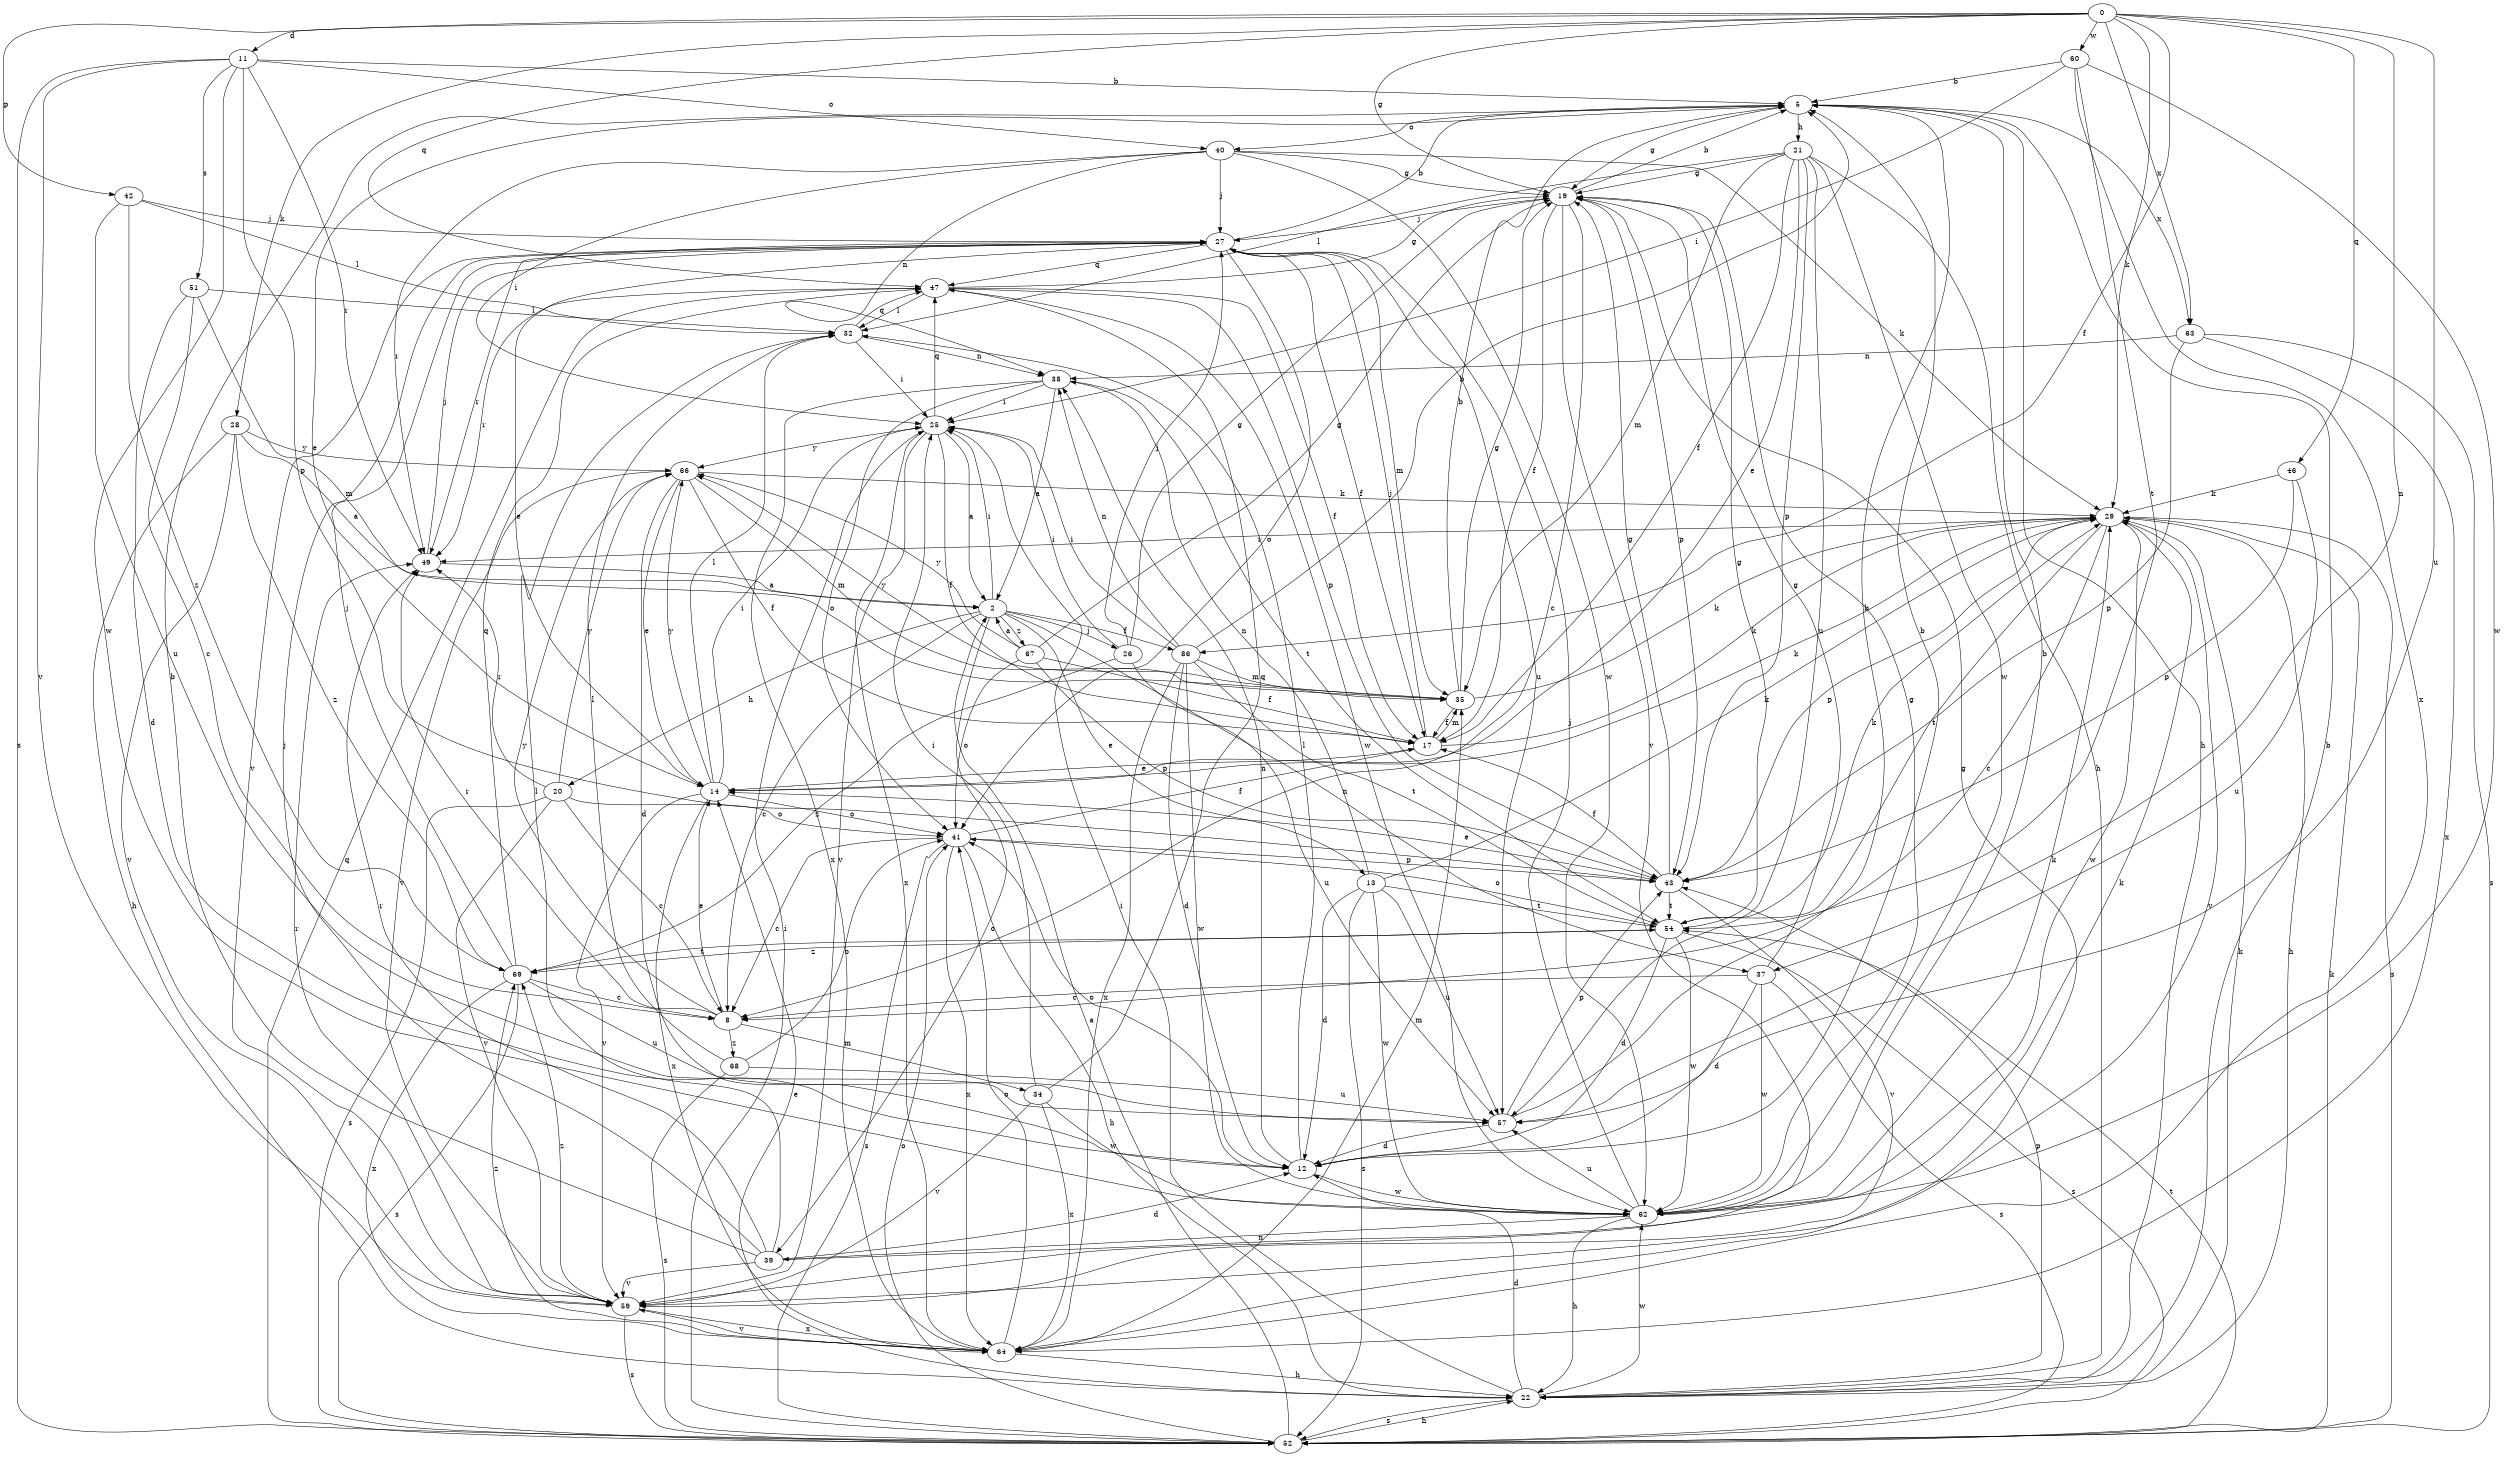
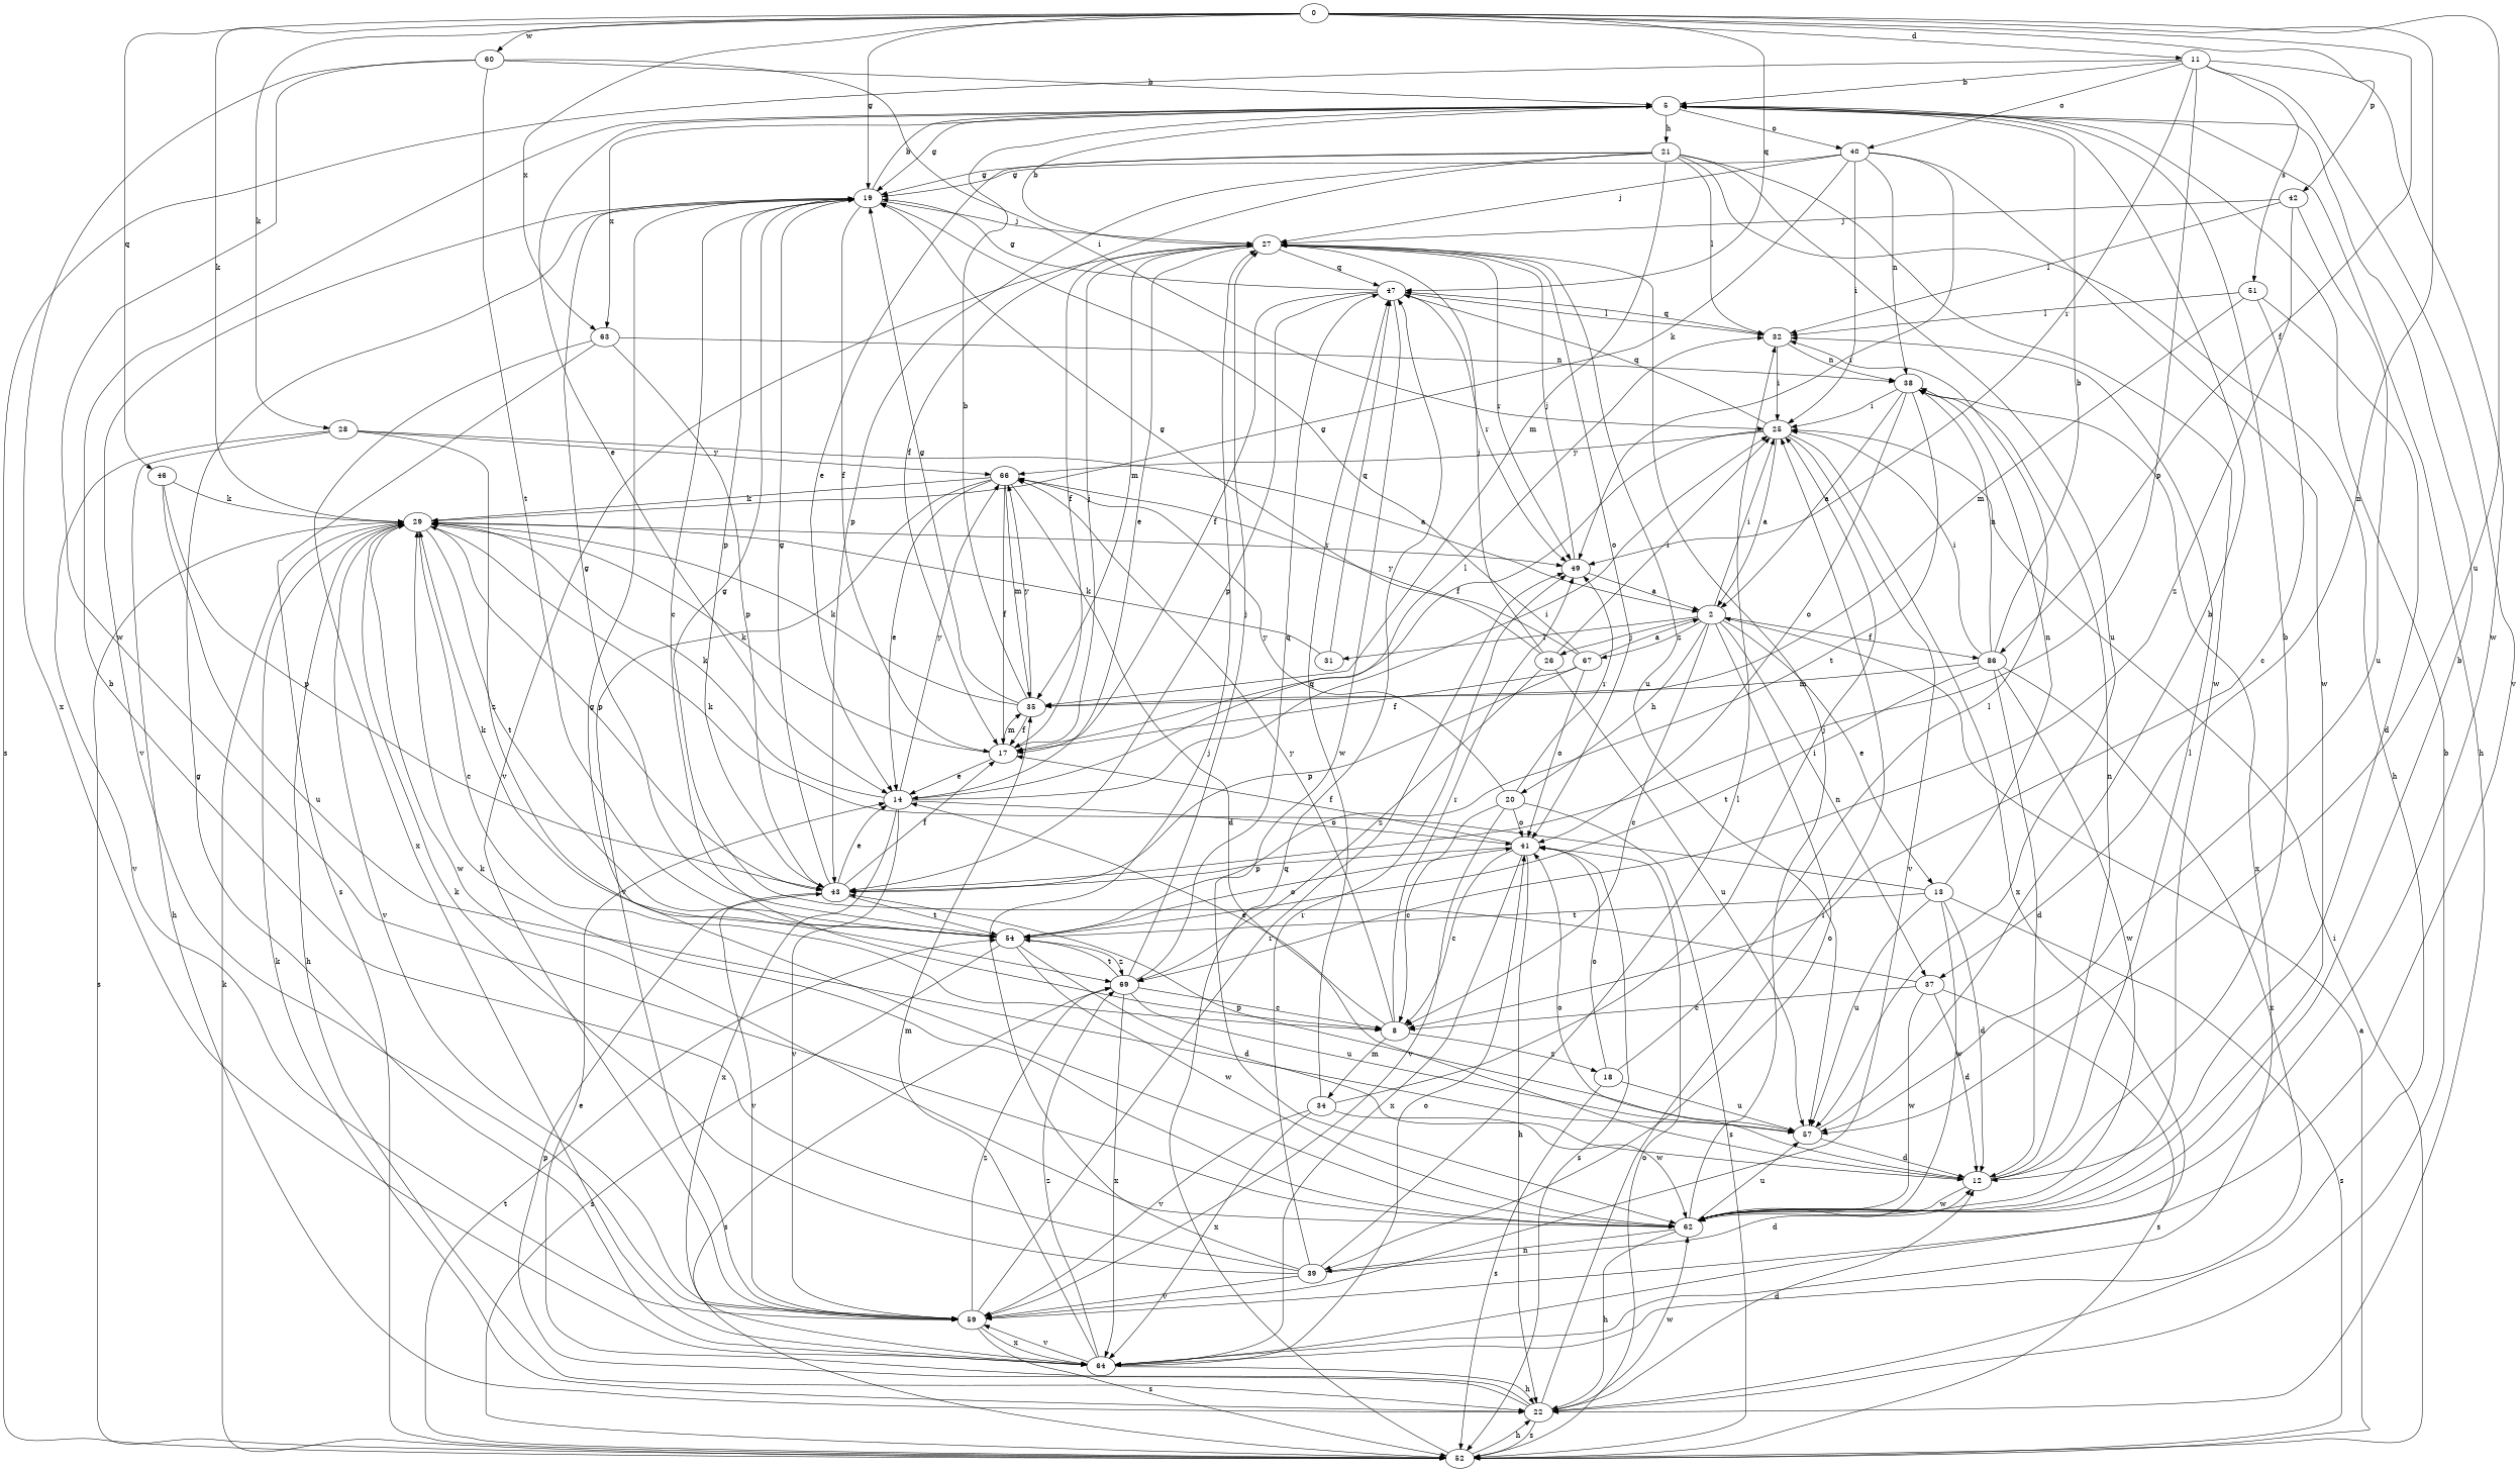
  strict digraph {
    0
    11
    n3 [label=86]
    19
    28
    29
    37
    42
    46
    47
    57
    60
    63
    5
    40
    49
    43
    51
    52
    59
    62
    25
    12
    38
    54
    64
    35
    8
    17
    27
    2
    22
    66
    69
    32
    13
    20
    26
+   31
    39
    67
    14
    34
-   68
+   68 [label=18]
    41
    21
    0 -> 11 [label=d]
    0 -> n3 [label=f]
    0 -> 19 [label=g]
    0 -> 28 [label=k]
    0 -> 29 [label=k]
    0 -> 37 [label=n]
    0 -> 42 [label=p]
    0 -> 46 [label=q]
    0 -> 47 [label=q]
    0 -> 57 [label=u]
    0 -> 60 [label=w]
    0 -> 63 [label=x]
    11 -> 5 [label=b]
    11 -> 40 [label=o]
    11 -> 49 [label=r]
    11 -> 43 [label=p]
    11 -> 51 [label=s]
    11 -> 52 [label=s]
    11 -> 59 [label=v]
    11 -> 62 [label=w]
    n3 -> 5 [label=b]
    n3 -> 62 [label=w]
    n3 -> 25 [label=i]
    n3 -> 12 [label=d]
    n3 -> 38 [label=n]
    n3 -> 54 [label=t]
    n3 -> 64 [label=x]
    n3 -> 35 [label=m]
    19 -> 5 [label=b]
    19 -> 43 [label=p]
    19 -> 59 [label=v]
    19 -> 8 [label=c]
    19 -> 17 [label=f]
    19 -> 27 [label=j]
    28 -> 59 [label=v]
    28 -> 2 [label=a]
    28 -> 22 [label=h]
    28 -> 66 [label=y]
    28 -> 69 [label=z]
    29 -> 49 [label=r]
    29 -> 43 [label=p]
    29 -> 52 [label=s]
    29 -> 59 [label=v]
    29 -> 62 [label=w]
    29 -> 54 [label=t]
    29 -> 8 [label=c]
    29 -> 22 [label=h]
    37 -> 19 [label=g]
    37 -> 52 [label=s]
    37 -> 62 [label=w]
    37 -> 12 [label=d]
    37 -> 8 [label=c]
    42 -> 57 [label=u]
    42 -> 27 [label=j]
    42 -> 69 [label=z]
    42 -> 32 [label=l]
    46 -> 29 [label=k]
    46 -> 57 [label=u]
    46 -> 43 [label=p]
    47 -> 19 [label=g]
    47 -> 49 [label=r]
    47 -> 43 [label=p]
    47 -> 62 [label=w]
    47 -> 17 [label=f]
    47 -> 32 [label=l]
    57 -> 5 [label=b]
    57 -> 43 [label=p]
    57 -> 12 [label=d]
    60 -> 5 [label=b]
    60 -> 62 [label=w]
    60 -> 25 [label=i]
    60 -> 54 [label=t]
    60 -> 64 [label=x]
    63 -> 43 [label=p]
    63 -> 52 [label=s]
    63 -> 38 [label=n]
    63 -> 64 [label=x]
    5 -> 19 [label=g]
    5 -> 63 [label=x]
    5 -> 40 [label=o]
    5 -> 22 [label=h]
    5 -> 14 [label=e]
    5 -> 21 [label=h]
    40 -> 19 [label=g]
    40 -> 29 [label=k]
    40 -> 49 [label=r]
    40 -> 62 [label=w]
    40 -> 25 [label=i]
    40 -> 38 [label=n]
    40 -> 27 [label=j]
    49 -> 27 [label=j]
    49 -> 2 [label=a]
    43 -> 19 [label=g]
    43 -> 59 [label=v]
    43 -> 54 [label=t]
    43 -> 17 [label=f]
    43 -> 14 [label=e]
    51 -> 12 [label=d]
    51 -> 35 [label=m]
    51 -> 8 [label=c]
    51 -> 32 [label=l]
    52 -> 29 [label=k]
    52 -> 47 [label=q]
    52 -> 25 [label=i]
    52 -> 54 [label=t]
    52 -> 2 [label=a]
    52 -> 22 [label=h]
    52 -> 41 [label=o]
    59 -> 49 [label=r]
    59 -> 52 [label=s]
    59 -> 64 [label=x]
    59 -> 69 [label=z]
    62 -> 19 [label=g]
    62 -> 29 [label=k]
    62 -> 57 [label=u]
    62 -> 5 [label=b]
    62 -> 27 [label=j]
    62 -> 22 [label=h]
    62 -> 39 [label=n]
    25 -> 47 [label=q]
    25 -> 59 [label=v]
    25 -> 64 [label=x]
    25 -> 17 [label=f]
    25 -> 2 [label=a]
    25 -> 66 [label=y]
    12 -> 5 [label=b]
    12 -> 62 [label=w]
    12 -> 38 [label=n]
    12 -> 32 [label=l]
    12 -> 41 [label=o]
    38 -> 25 [label=i]
    38 -> 54 [label=t]
    38 -> 64 [label=x]
    38 -> 2 [label=a]
    38 -> 41 [label=o]
    54 -> 19 [label=g]
    54 -> 29 [label=k]
    54 -> 52 [label=s]
    54 -> 62 [label=w]
    54 -> 12 [label=d]
    54 -> 69 [label=z]
    54 -> 41 [label=o]
    64 -> 19 [label=g]
    64 -> 59 [label=v]
    64 -> 35 [label=m]
    64 -> 22 [label=h]
    64 -> 69 [label=z]
    64 -> 41 [label=o]
    35 -> 19 [label=g]
    35 -> 29 [label=k]
    35 -> 5 [label=b]
    35 -> 17 [label=f]
    35 -> 66 [label=y]
    8 -> 49 [label=r]
    8 -> 66 [label=y]
    8 -> 14 [label=e]
    8 -> 34 [label=m]
    8 -> 68 [label=z]
    17 -> 29 [label=k]
    17 -> 35 [label=m]
    17 -> 27 [label=j]
    17 -> 14 [label=e]
    27 -> 47 [label=q]
    27 -> 57 [label=u]
    27 -> 5 [label=b]
    27 -> 49 [label=r]
    27 -> 59 [label=v]
    27 -> 35 [label=m]
    27 -> 17 [label=f]
    27 -> 14 [label=e]
    27 -> 41 [label=o]
    2 -> n3 [label=f]
    2 -> 37 [label=n]
    2 -> 25 [label=i]
    2 -> 8 [label=c]
    2 -> 13 [label=e]
    2 -> 20 [label=h]
    2 -> 26 [label=j]
+   2 -> 31 [label=l]
    2 -> 39 [label=o]
    2 -> 67 [label=z]
    22 -> 29 [label=k]
    22 -> 5 [label=b]
    22 -> 43 [label=p]
    22 -> 52 [label=s]
    22 -> 62 [label=w]
    22 -> 25 [label=i]
    22 -> 12 [label=d]
    22 -> 14 [label=e]
    66 -> 29 [label=k]
    66 -> 59 [label=v]
    66 -> 12 [label=d]
    66 -> 35 [label=m]
    66 -> 17 [label=f]
    66 -> 14 [label=e]
    69 -> 47 [label=q]
    69 -> 57 [label=u]
    69 -> 52 [label=s]
    69 -> 54 [label=t]
    69 -> 64 [label=x]
    69 -> 8 [label=c]
    69 -> 27 [label=j]
    32 -> 47 [label=q]
    32 -> 25 [label=i]
    32 -> 38 [label=n]
    13 -> 29 [label=k]
    13 -> 57 [label=u]
    13 -> 52 [label=s]
    13 -> 62 [label=w]
    13 -> 12 [label=d]
    13 -> 38 [label=n]
    13 -> 54 [label=t]
    20 -> 49 [label=r]
    20 -> 52 [label=s]
    20 -> 59 [label=v]
    20 -> 8 [label=c]
    20 -> 66 [label=y]
    20 -> 41 [label=o]
    26 -> 19 [label=g]
    26 -> 57 [label=u]
    26 -> 25 [label=i]
    26 -> 27 [label=j]
    26 -> 69 [label=z]
+   31 -> 29 [label=k]
+   31 -> 47 [label=q]
    39 -> 29 [label=k]
    39 -> 5 [label=b]
    39 -> 49 [label=r]
    39 -> 59 [label=v]
    39 -> 12 [label=d]
    39 -> 27 [label=j]
    39 -> 32 [label=l]
    67 -> 19 [label=g]
    67 -> 43 [label=p]
    67 -> 17 [label=f]
    67 -> 2 [label=a]
    67 -> 66 [label=y]
    67 -> 41 [label=o]
    14 -> 29 [label=k]
    14 -> 59 [label=v]
    14 -> 25 [label=i]
    14 -> 64 [label=x]
    14 -> 66 [label=y]
    14 -> 32 [label=l]
    14 -> 41 [label=o]
    34 -> 47 [label=q]
    34 -> 59 [label=v]
    34 -> 62 [label=w]
    34 -> 25 [label=i]
    34 -> 64 [label=x]
    68 -> 57 [label=u]
    68 -> 52 [label=s]
    68 -> 32 [label=l]
    68 -> 41 [label=o]
    41 -> 43 [label=p]
    41 -> 52 [label=s]
    41 -> 64 [label=x]
    41 -> 8 [label=c]
    41 -> 17 [label=f]
    41 -> 22 [label=h]
    21 -> 19 [label=g]
    21 -> 57 [label=u]
    21 -> 43 [label=p]
    21 -> 62 [label=w]
    21 -> 35 [label=m]
    21 -> 17 [label=f]
    21 -> 22 [label=h]
    21 -> 32 [label=l]
    21 -> 14 [label=e]
  }
